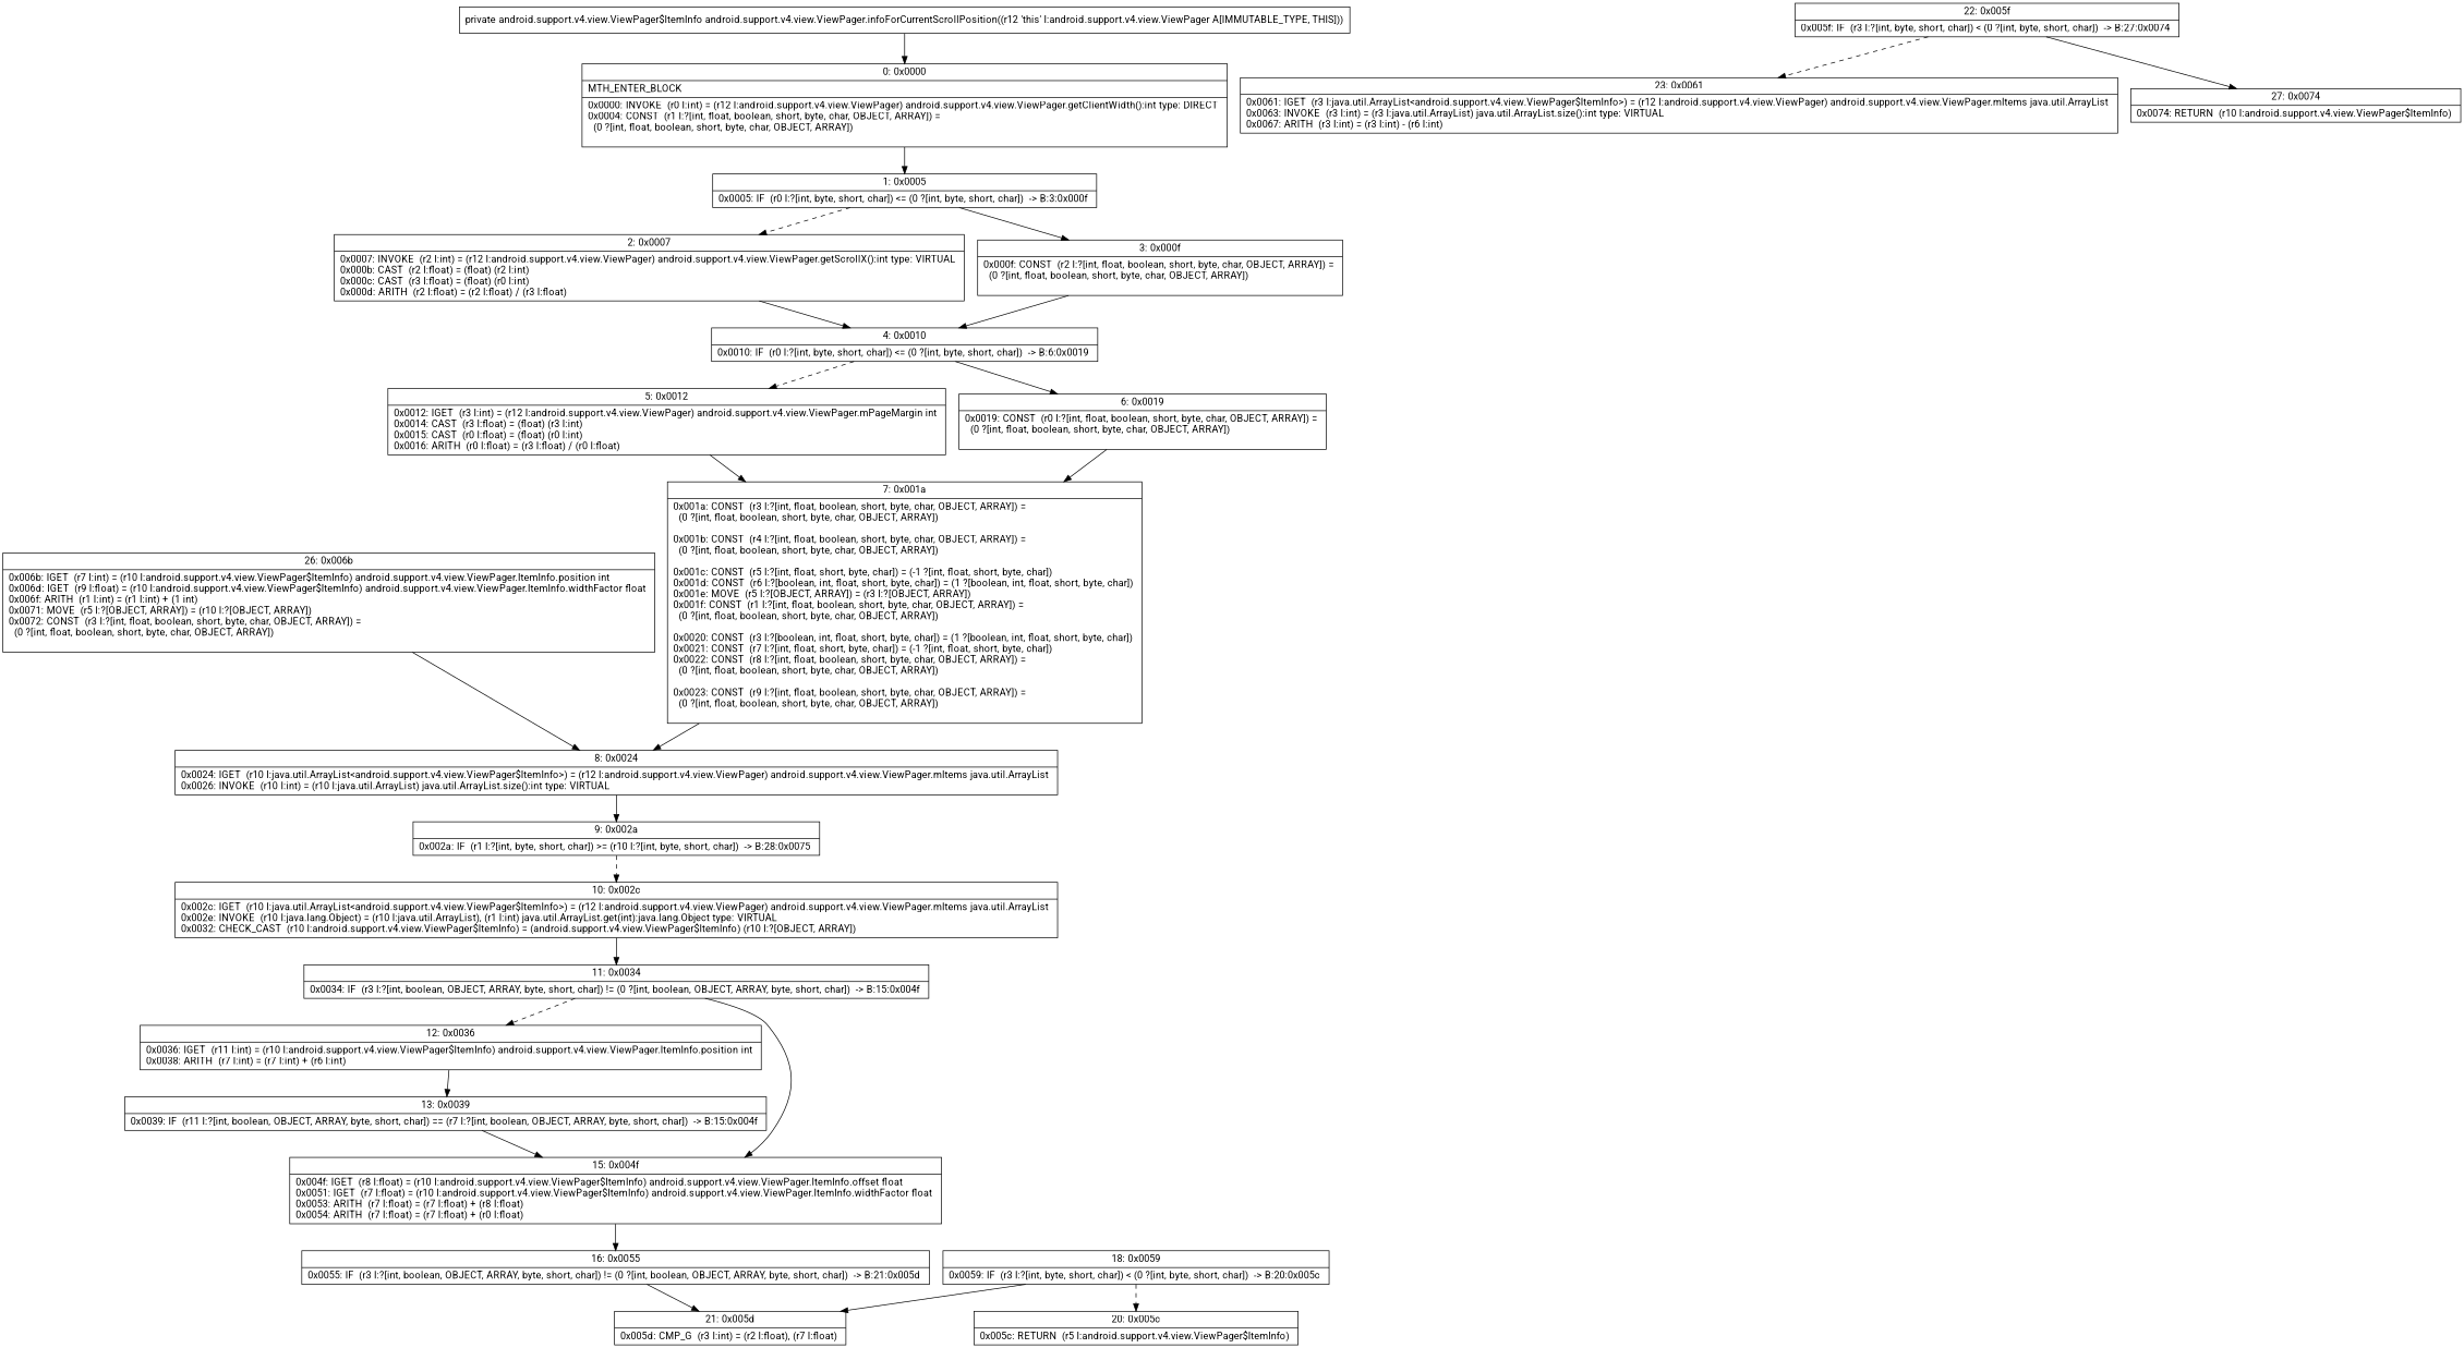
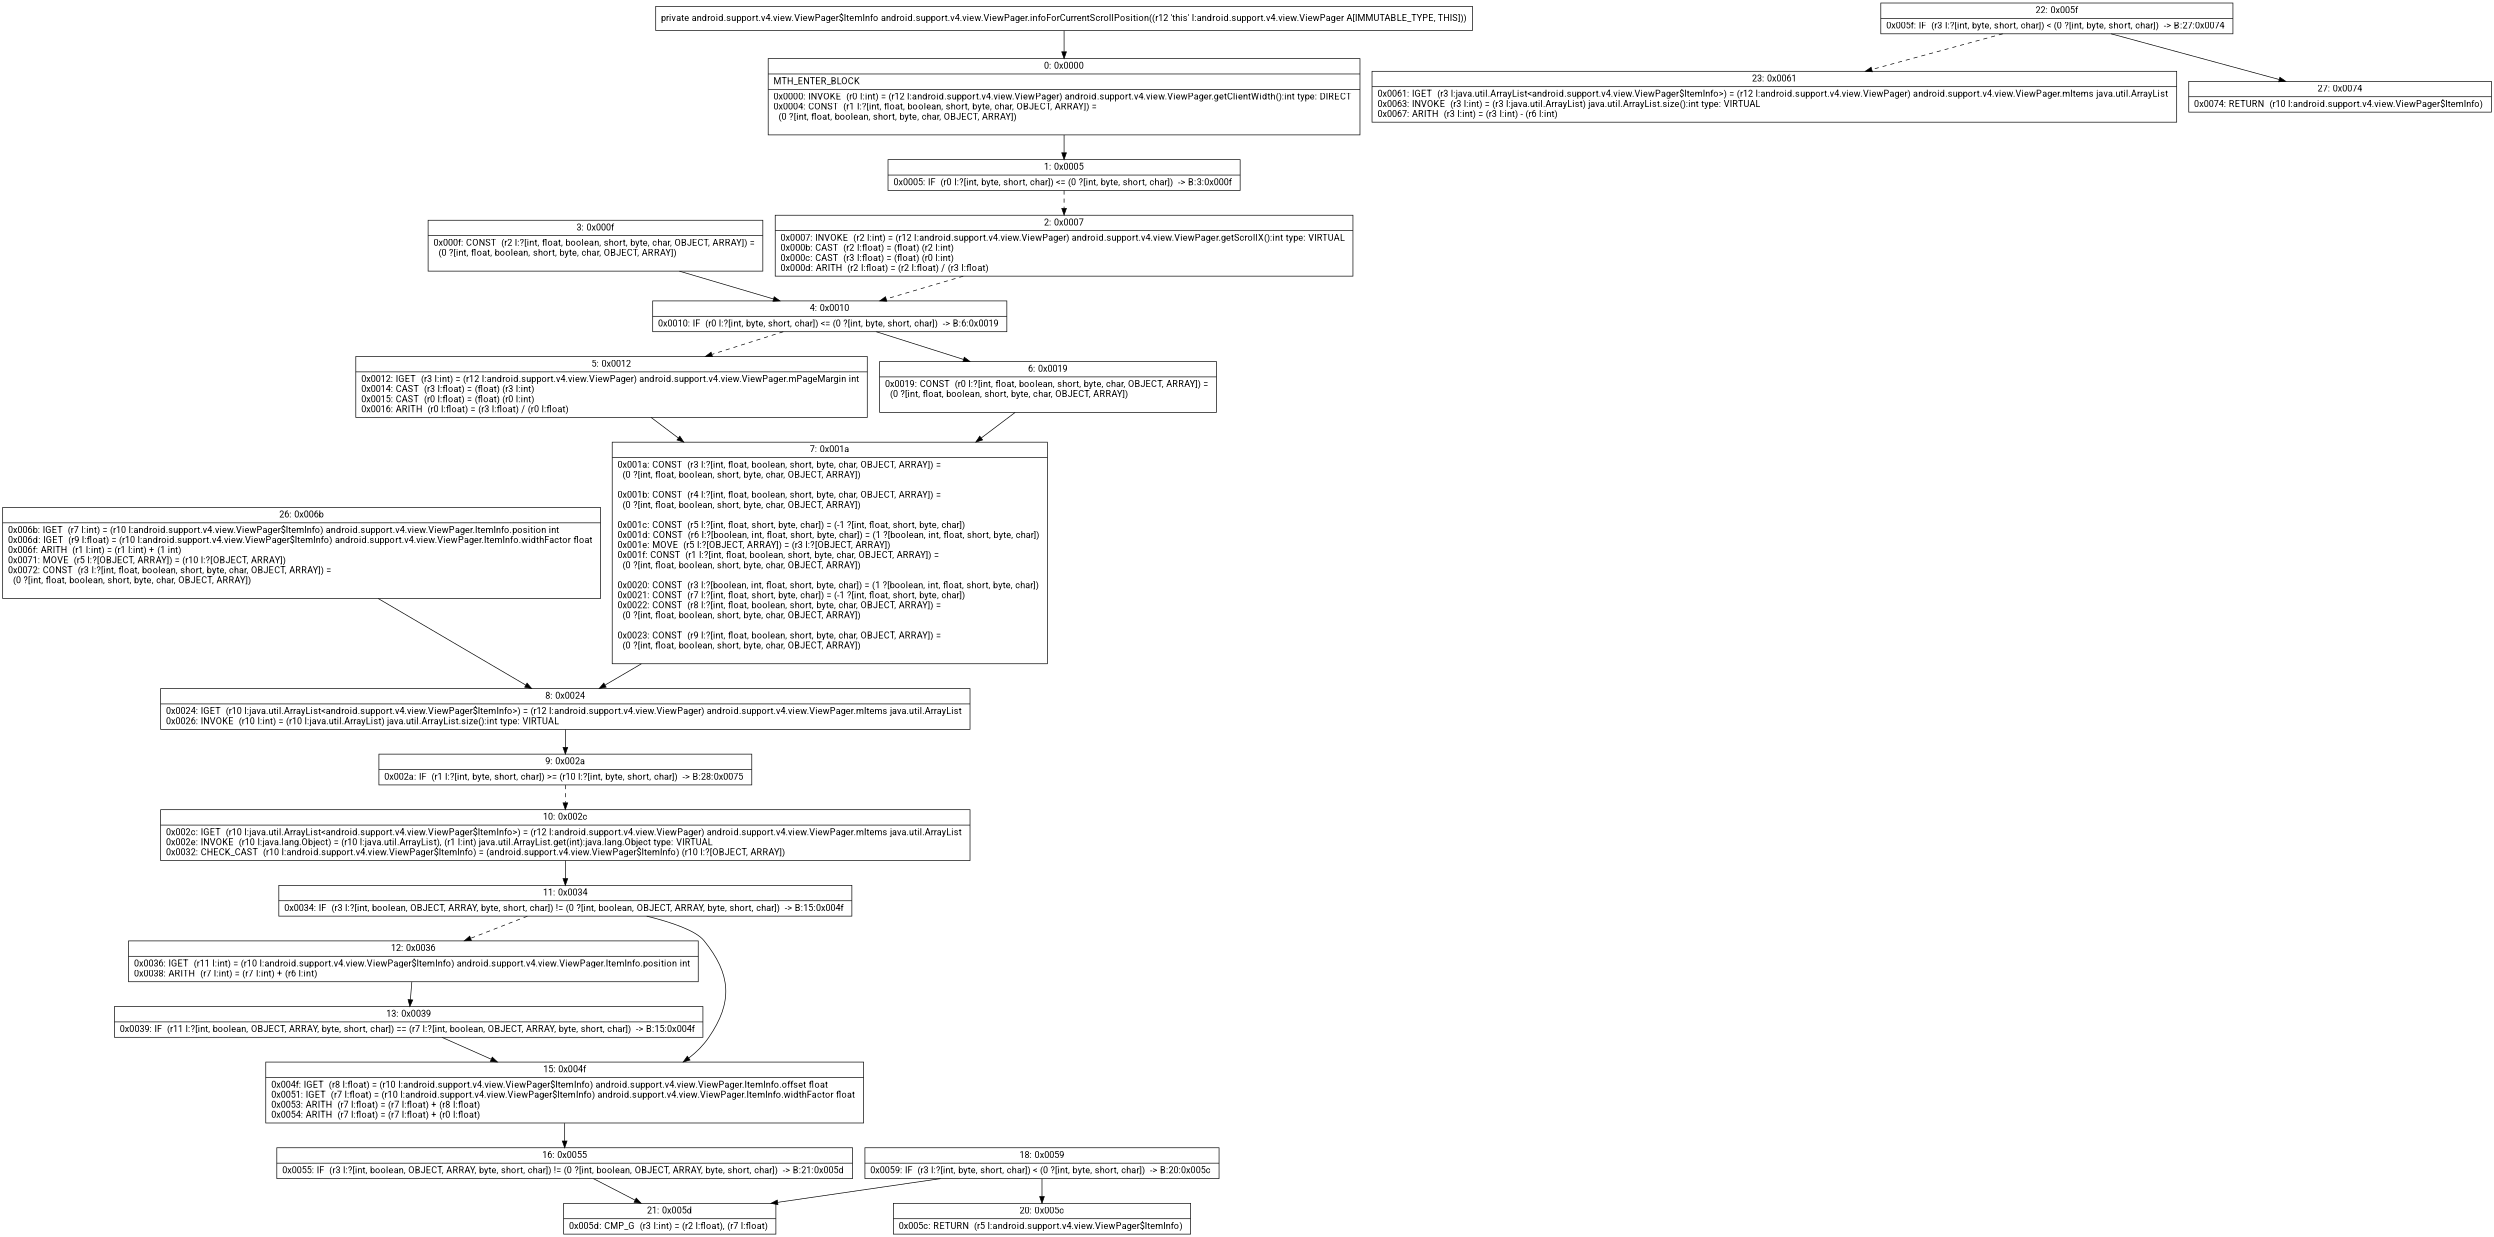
  digraph {
    fontname=Roboto
    node [fontname=Roboto shape=record]
    edge [fontname=Roboto]
    n1 [label="{0\:\ 0x0000|MTH_ENTER_BLOCK\l|0x0000: INVOKE  (r0 I:int) = (r12 I:android.support.v4.view.ViewPager) android.support.v4.view.ViewPager.getClientWidth():int type: DIRECT \l0x0004: CONST  (r1 I:?[int, float, boolean, short, byte, char, OBJECT, ARRAY]) = \l  (0 ?[int, float, boolean, short, byte, char, OBJECT, ARRAY])\l \l}"]
    n2 [label="{1\:\ 0x0005|0x0005: IF  (r0 I:?[int, byte, short, char]) \<= (0 ?[int, byte, short, char])  \-\> B:3:0x000f \l}"]
    n3 [label="{2\:\ 0x0007|0x0007: INVOKE  (r2 I:int) = (r12 I:android.support.v4.view.ViewPager) android.support.v4.view.ViewPager.getScrollX():int type: VIRTUAL \l0x000b: CAST  (r2 I:float) = (float) (r2 I:int) \l0x000c: CAST  (r3 I:float) = (float) (r0 I:int) \l0x000d: ARITH  (r2 I:float) = (r2 I:float) \/ (r3 I:float) \l}"]
    n4 [label="{3\:\ 0x000f|0x000f: CONST  (r2 I:?[int, float, boolean, short, byte, char, OBJECT, ARRAY]) = \l  (0 ?[int, float, boolean, short, byte, char, OBJECT, ARRAY])\l \l}"]
    n5 [label="{4\:\ 0x0010|0x0010: IF  (r0 I:?[int, byte, short, char]) \<= (0 ?[int, byte, short, char])  \-\> B:6:0x0019 \l}"]
    n6 [label="{5\:\ 0x0012|0x0012: IGET  (r3 I:int) = (r12 I:android.support.v4.view.ViewPager) android.support.v4.view.ViewPager.mPageMargin int \l0x0014: CAST  (r3 I:float) = (float) (r3 I:int) \l0x0015: CAST  (r0 I:float) = (float) (r0 I:int) \l0x0016: ARITH  (r0 I:float) = (r3 I:float) \/ (r0 I:float) \l}"]
    n7 [label="{6\:\ 0x0019|0x0019: CONST  (r0 I:?[int, float, boolean, short, byte, char, OBJECT, ARRAY]) = \l  (0 ?[int, float, boolean, short, byte, char, OBJECT, ARRAY])\l \l}"]
    n8 [label="{7\:\ 0x001a|0x001a: CONST  (r3 I:?[int, float, boolean, short, byte, char, OBJECT, ARRAY]) = \l  (0 ?[int, float, boolean, short, byte, char, OBJECT, ARRAY])\l \l0x001b: CONST  (r4 I:?[int, float, boolean, short, byte, char, OBJECT, ARRAY]) = \l  (0 ?[int, float, boolean, short, byte, char, OBJECT, ARRAY])\l \l0x001c: CONST  (r5 I:?[int, float, short, byte, char]) = (\-1 ?[int, float, short, byte, char]) \l0x001d: CONST  (r6 I:?[boolean, int, float, short, byte, char]) = (1 ?[boolean, int, float, short, byte, char]) \l0x001e: MOVE  (r5 I:?[OBJECT, ARRAY]) = (r3 I:?[OBJECT, ARRAY]) \l0x001f: CONST  (r1 I:?[int, float, boolean, short, byte, char, OBJECT, ARRAY]) = \l  (0 ?[int, float, boolean, short, byte, char, OBJECT, ARRAY])\l \l0x0020: CONST  (r3 I:?[boolean, int, float, short, byte, char]) = (1 ?[boolean, int, float, short, byte, char]) \l0x0021: CONST  (r7 I:?[int, float, short, byte, char]) = (\-1 ?[int, float, short, byte, char]) \l0x0022: CONST  (r8 I:?[int, float, boolean, short, byte, char, OBJECT, ARRAY]) = \l  (0 ?[int, float, boolean, short, byte, char, OBJECT, ARRAY])\l \l0x0023: CONST  (r9 I:?[int, float, boolean, short, byte, char, OBJECT, ARRAY]) = \l  (0 ?[int, float, boolean, short, byte, char, OBJECT, ARRAY])\l \l}"]
    n9 [label="{8\:\ 0x0024|0x0024: IGET  (r10 I:java.util.ArrayList\<android.support.v4.view.ViewPager$ItemInfo\>) = (r12 I:android.support.v4.view.ViewPager) android.support.v4.view.ViewPager.mItems java.util.ArrayList \l0x0026: INVOKE  (r10 I:int) = (r10 I:java.util.ArrayList) java.util.ArrayList.size():int type: VIRTUAL \l}"]
    n10 [label="{9\:\ 0x002a|0x002a: IF  (r1 I:?[int, byte, short, char]) \>= (r10 I:?[int, byte, short, char])  \-\> B:28:0x0075 \l}"]
    n11 [label="{10\:\ 0x002c|0x002c: IGET  (r10 I:java.util.ArrayList\<android.support.v4.view.ViewPager$ItemInfo\>) = (r12 I:android.support.v4.view.ViewPager) android.support.v4.view.ViewPager.mItems java.util.ArrayList \l0x002e: INVOKE  (r10 I:java.lang.Object) = (r10 I:java.util.ArrayList), (r1 I:int) java.util.ArrayList.get(int):java.lang.Object type: VIRTUAL \l0x0032: CHECK_CAST  (r10 I:android.support.v4.view.ViewPager$ItemInfo) = (android.support.v4.view.ViewPager$ItemInfo) (r10 I:?[OBJECT, ARRAY]) \l}"]
    n12 [label="{11\:\ 0x0034|0x0034: IF  (r3 I:?[int, boolean, OBJECT, ARRAY, byte, short, char]) != (0 ?[int, boolean, OBJECT, ARRAY, byte, short, char])  \-\> B:15:0x004f \l}"]
    n13 [label="{12\:\ 0x0036|0x0036: IGET  (r11 I:int) = (r10 I:android.support.v4.view.ViewPager$ItemInfo) android.support.v4.view.ViewPager.ItemInfo.position int \l0x0038: ARITH  (r7 I:int) = (r7 I:int) + (r6 I:int) \l}"]
    n14 [label="{15\:\ 0x004f|0x004f: IGET  (r8 I:float) = (r10 I:android.support.v4.view.ViewPager$ItemInfo) android.support.v4.view.ViewPager.ItemInfo.offset float \l0x0051: IGET  (r7 I:float) = (r10 I:android.support.v4.view.ViewPager$ItemInfo) android.support.v4.view.ViewPager.ItemInfo.widthFactor float \l0x0053: ARITH  (r7 I:float) = (r7 I:float) + (r8 I:float) \l0x0054: ARITH  (r7 I:float) = (r7 I:float) + (r0 I:float) \l}"]
    n15 [label="{13\:\ 0x0039|0x0039: IF  (r11 I:?[int, boolean, OBJECT, ARRAY, byte, short, char]) == (r7 I:?[int, boolean, OBJECT, ARRAY, byte, short, char])  \-\> B:15:0x004f \l}"]
    n16 [label="{16\:\ 0x0055|0x0055: IF  (r3 I:?[int, boolean, OBJECT, ARRAY, byte, short, char]) != (0 ?[int, boolean, OBJECT, ARRAY, byte, short, char])  \-\> B:21:0x005d \l}"]
    n17 [label="{21\:\ 0x005d|0x005d: CMP_G  (r3 I:int) = (r2 I:float), (r7 I:float) \l}"]
    n18 [label="{18\:\ 0x0059|0x0059: IF  (r3 I:?[int, byte, short, char]) \< (0 ?[int, byte, short, char])  \-\> B:20:0x005c \l}"]
    n19 [label="{20\:\ 0x005c|0x005c: RETURN  (r5 I:android.support.v4.view.ViewPager$ItemInfo) \l}"]
    n20 [label="{22\:\ 0x005f|0x005f: IF  (r3 I:?[int, byte, short, char]) \< (0 ?[int, byte, short, char])  \-\> B:27:0x0074 \l}"]
    n21 [label="{23\:\ 0x0061|0x0061: IGET  (r3 I:java.util.ArrayList\<android.support.v4.view.ViewPager$ItemInfo\>) = (r12 I:android.support.v4.view.ViewPager) android.support.v4.view.ViewPager.mItems java.util.ArrayList \l0x0063: INVOKE  (r3 I:int) = (r3 I:java.util.ArrayList) java.util.ArrayList.size():int type: VIRTUAL \l0x0067: ARITH  (r3 I:int) = (r3 I:int) \- (r6 I:int) \l}"]
    n22 [label="{27\:\ 0x0074|0x0074: RETURN  (r10 I:android.support.v4.view.ViewPager$ItemInfo) \l}"]
    n23 [label="{26\:\ 0x006b|0x006b: IGET  (r7 I:int) = (r10 I:android.support.v4.view.ViewPager$ItemInfo) android.support.v4.view.ViewPager.ItemInfo.position int \l0x006d: IGET  (r9 I:float) = (r10 I:android.support.v4.view.ViewPager$ItemInfo) android.support.v4.view.ViewPager.ItemInfo.widthFactor float \l0x006f: ARITH  (r1 I:int) = (r1 I:int) + (1 int) \l0x0071: MOVE  (r5 I:?[OBJECT, ARRAY]) = (r10 I:?[OBJECT, ARRAY]) \l0x0072: CONST  (r3 I:?[int, float, boolean, short, byte, char, OBJECT, ARRAY]) = \l  (0 ?[int, float, boolean, short, byte, char, OBJECT, ARRAY])\l \l}"]
    n24 [label="{private android.support.v4.view.ViewPager$ItemInfo android.support.v4.view.ViewPager.infoForCurrentScrollPosition((r12 'this' I:android.support.v4.view.ViewPager A[IMMUTABLE_TYPE, THIS])) }"]
    n1 -> n2
    n2 -> n3 [style=dashed]
-   n2 -> n4
-   n3 -> n5
+   n3 -> n5 [style=dashed]
    n4 -> n5
    n5 -> n6 [style=dashed]
    n5 -> n7
    n6 -> n8
    n7 -> n8
    n8 -> n9
    n9 -> n10
    n10 -> n11 [style=dashed]
    n11 -> n12
    n12 -> n13 [style=dashed]
    n12 -> n14
    n13 -> n15
    n14 -> n16
    n15 -> n14
    n16 -> n17
    n18 -> n17 [style=solid]
-   n18 -> n19 [style=dashed]
+   n18 -> n19
    n20 -> n21 [style=dashed]
    n20 -> n22
    n23 -> n9
    n24 -> n1
  }
